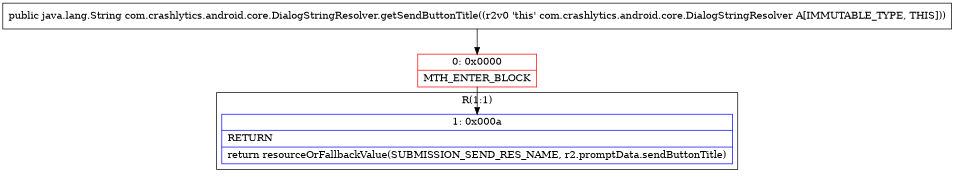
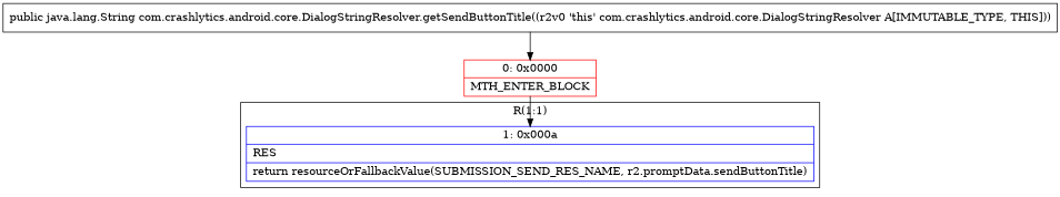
  digraph {
    node [shape=record]
-   n1 [color=blue label="{1\:\ 0x000a|RETURN\l|return resourceOrFallbackValue(SUBMISSION_SEND_RES_NAME, r2.promptData.sendButtonTitle)\l}"]
+   n1 [color=blue label="{1\:\ 0x000a|RES\l|return resourceOrFallbackValue(SUBMISSION_SEND_RES_NAME, r2.promptData.sendButtonTitle)\l}"]
    n2 [color=red label="{0\:\ 0x0000|MTH_ENTER_BLOCK\l}"]
    n3 [label="{public java.lang.String com.crashlytics.android.core.DialogStringResolver.getSendButtonTitle((r2v0 'this' com.crashlytics.android.core.DialogStringResolver A[IMMUTABLE_TYPE, THIS])) }"]
    subgraph cluster_1 {
      label="R(1:1)"
      n1
    }
    n2 -> n1
    n3 -> n2
  }
